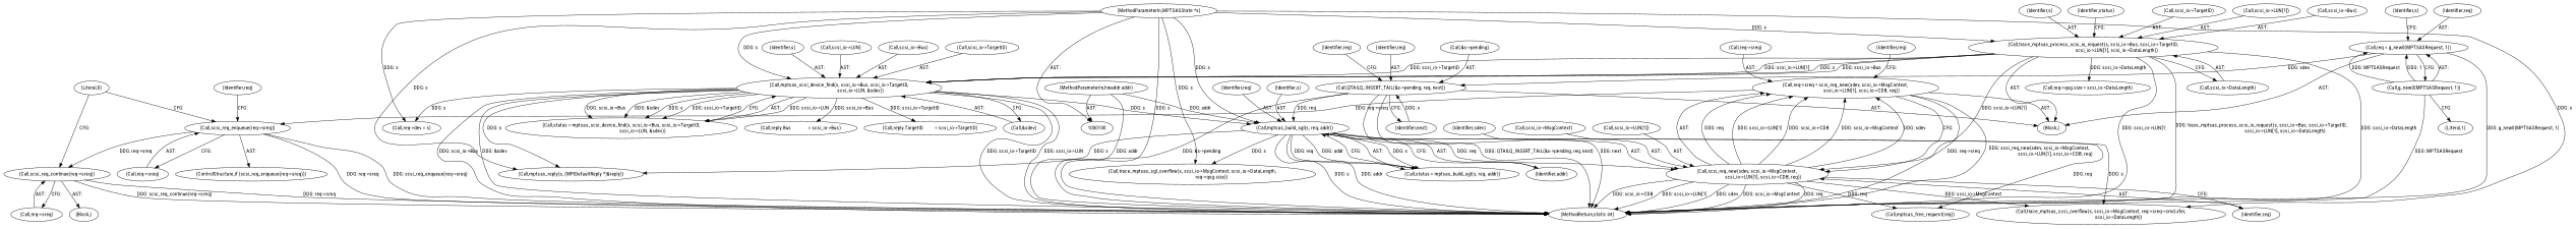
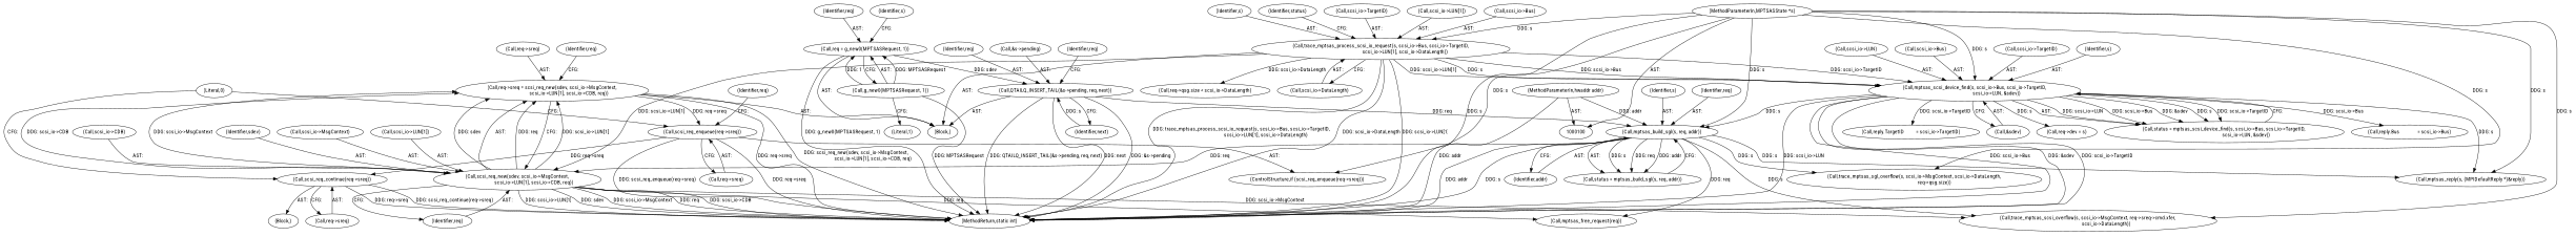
  digraph {
    fontname="Roboto Condensed"
    node [fontname="Roboto Condensed"]
    edge [fontname="Roboto Condensed"]
    n1 [label="(Call,req->sreq = scsi_req_new(sdev, scsi_io->MsgContext,\n                            scsi_io->LUN[1], scsi_io->CDB, req))"]
    n2 [label="(Call,scsi_req_new(sdev, scsi_io->MsgContext,\n                            scsi_io->LUN[1], scsi_io->CDB, req))"]
    n3 [label="(Call,scsi_req_enqueue(req->sreq))"]
    n4 [label="(MethodReturn,static int)"]
    n5 [label="(Block,)"]
    n6 [label="(Call,mptsas_free_request(req))"]
    n7 [label="(Call,trace_mptsas_scsi_overflow(s, scsi_io->MsgContext, req->sreq->cmd.xfer,\n                               scsi_io->DataLength))"]
    n8 [label="(Identifier,req)"]
    n9 [label="(Call,scsi_req_continue(req->sreq))"]
    n10 [label="(ControlStructure,if (scsi_req_enqueue(req->sreq)))"]
    n11 [label="(Call,req->sreq)"]
    n12 [label="(Call,trace_mptsas_process_scsi_io_request(s, scsi_io->Bus, scsi_io->TargetID,\n                                         scsi_io->LUN[1], scsi_io->DataLength))"]
    n13 [label="(Call,mptsas_scsi_device_find(s, scsi_io->Bus, scsi_io->TargetID,\n                                     scsi_io->LUN, &sdev))"]
    n14 [label="(Call,req->qsg.size < scsi_io->DataLength)"]
    n15 [label="(Call,scsi_io->DataLength)"]
    n16 [label="(Call,mptsas_build_sgl(s, req, addr))"]
    n17 [label="(Call,mptsas_reply(s, (MPIDefaultReply *)&reply))"]
    n18 [label="(Call,req->dev = s)"]
    n19 [label="(Call,status = mptsas_scsi_device_find(s, scsi_io->Bus, scsi_io->TargetID,\n                                     scsi_io->LUN, &sdev))"]
    n20 [label="(Call,reply.Bus               = scsi_io->Bus)"]
    n21 [label="(Call,reply.TargetID          = scsi_io->TargetID)"]
    n22 [label="(Call,&sdev)"]
    n23 [label="(MethodParameterIn,MPTSASState *s)"]
    n24 [label="(Call,trace_mptsas_sgl_overflow(s, scsi_io->MsgContext, scsi_io->DataLength,\n                                  req->qsg.size))"]
    1000100
    n26 [label="(Identifier,addr)"]
    n27 [label="(Call,status = mptsas_build_sgl(s, req, addr))"]
    n28 [label="(Call,QTAILQ_INSERT_TAIL(&s->pending, req, next))"]
    n29 [label="(Identifier,next)"]
    n30 [label="(Call,req = g_new0(MPTSASRequest, 1))"]
    n31 [label="(Call,g_new0(MPTSASRequest, 1))"]
    n32 [label="(Literal,1)"]
    n33 [label="(MethodParameterIn,hwaddr addr)"]
    n34 [label="(Call,req->sreq)"]
    n35 [label="(Block,)"]
    n36 [label="(Call,scsi_io->TargetID)"]
    n37 [label="(Identifier,s)"]
+   n38 [label="(Call,scsi_io->CDB)"]
    n39 [label="(Literal,0)"]
    n40 [label="(Identifier,sdev)"]
    n41 [label="(Call,scsi_io->LUN[1])"]
    n42 [label="(Call,scsi_io->MsgContext)"]
    n43 [label="(Call,scsi_io->Bus)"]
    n44 [label="(Identifier,req)"]
    n45 [label="(Identifier,req)"]
    n46 [label="(Call,req->sreq)"]
    n47 [label="(Call,scsi_io->LUN)"]
    n48 [label="(Identifier,req)"]
    n49 [label="(Call,scsi_io->Bus)"]
    n50 [label="(Call,&s->pending)"]
    n51 [label="(Identifier,req)"]
    n52 [label="(Identifier,s)"]
    n53 [label="(Call,scsi_io->LUN[1])"]
    n54 [label="(Identifier,status)"]
    n55 [label="(Identifier,s)"]
    n56 [label="(Call,scsi_io->TargetID)"]
    n57 [label="(Identifier,req)"]
    n58 [label="(Identifier,req)"]
    n59 [label="(Identifier,s)"]
    n1 -> n2 [label="CFG: "]
    n1 -> n3 [label="DDG: req->sreq"]
    n1 -> n4 [label="DDG: req->sreq"]
    n1 -> n4 [label="DDG: scsi_req_new(sdev, scsi_io->MsgContext,\n                            scsi_io->LUN[1], scsi_io->CDB, req)"]
    n1 -> n5 [label="AST: "]
    n2 -> n1 [label="AST: "]
    n2 -> n1 [label="DDG: req"]
    n2 -> n1 [label="DDG: scsi_io->LUN[1]"]
    n2 -> n1 [label="DDG: scsi_io->CDB"]
    n2 -> n1 [label="DDG: scsi_io->MsgContext"]
    n2 -> n1 [label="DDG: sdev"]
    n2 -> n4 [label="DDG: scsi_io->CDB"]
    n2 -> n4 [label="DDG: scsi_io->LUN[1]"]
    n2 -> n4 [label="DDG: sdev"]
    n2 -> n4 [label="DDG: scsi_io->MsgContext"]
    n2 -> n4 [label="DDG: req"]
    n2 -> n6 [label="DDG: req"]
    n2 -> n7 [label="DDG: scsi_io->MsgContext"]
    n2 -> n8 [label="CFG: "]
    n3 -> n4 [label="DDG: req->sreq"]
    n3 -> n4 [label="DDG: scsi_req_enqueue(req->sreq)"]
    n3 -> n9 [label="DDG: req->sreq"]
    n3 -> n10 [label="AST: "]
    n3 -> n11 [label="CFG: "]
    n8 -> n2 [label="AST: "]
    n9 -> n4 [label="DDG: req->sreq"]
    n9 -> n4 [label="DDG: scsi_req_continue(req->sreq)"]
    n9 -> n34 [label="CFG: "]
    n9 -> n35 [label="AST: "]
    n11 -> n3 [label="AST: "]
    n12 -> n2 [label="DDG: scsi_io->LUN[1]"]
    n12 -> n4 [label="DDG: scsi_io->LUN[1]"]
    n12 -> n4 [label="DDG: trace_mptsas_process_scsi_io_request(s, scsi_io->Bus, scsi_io->TargetID,\n                                         scsi_io->LUN[1], scsi_io->DataLength)"]
    n12 -> n4 [label="DDG: scsi_io->DataLength"]
    n12 -> n5 [label="AST: "]
    n12 -> n13 [label="DDG: s"]
    n12 -> n13 [label="DDG: scsi_io->Bus"]
    n12 -> n13 [label="DDG: scsi_io->TargetID"]
    n12 -> n13 [label="DDG: scsi_io->LUN[1]"]
    n12 -> n14 [label="DDG: scsi_io->DataLength"]
    n12 -> n15 [label="CFG: "]
    n13 -> n4 [label="DDG: &sdev"]
    n13 -> n4 [label="DDG: scsi_io->TargetID"]
    n13 -> n4 [label="DDG: scsi_io->LUN"]
    n13 -> n4 [label="DDG: scsi_io->Bus"]
    n13 -> n16 [label="DDG: s"]
    n13 -> n17 [label="DDG: s"]
    n13 -> n18 [label="DDG: s"]
    n13 -> n19 [label="AST: "]
    n13 -> n19 [label="DDG: scsi_io->LUN"]
    n13 -> n19 [label="DDG: scsi_io->Bus"]
    n13 -> n19 [label="DDG: &sdev"]
    n13 -> n19 [label="DDG: s"]
    n13 -> n19 [label="DDG: scsi_io->TargetID"]
    n13 -> n20 [label="DDG: scsi_io->Bus"]
    n13 -> n21 [label="DDG: scsi_io->TargetID"]
    n13 -> n22 [label="CFG: "]
    n15 -> n12 [label="AST: "]
    n16 -> n2 [label="DDG: req"]
    n16 -> n4 [label="DDG: s"]
    n16 -> n4 [label="DDG: addr"]
    n16 -> n6 [label="DDG: req"]
    n16 -> n7 [label="DDG: s"]
    n16 -> n17 [label="DDG: s"]
    n16 -> n24 [label="DDG: s"]
    n16 -> n26 [label="CFG: "]
    n16 -> n27 [label="AST: "]
    n16 -> n27 [label="DDG: s"]
    n16 -> n27 [label="DDG: req"]
    n16 -> n27 [label="DDG: addr"]
    n19 -> n13 [label="CFG: "]
    n22 -> n13 [label="AST: "]
    n23 -> n4 [label="DDG: s"]
    n23 -> n7 [label="DDG: s"]
    n23 -> n12 [label="DDG: s"]
    n23 -> n13 [label="DDG: s"]
    n23 -> n16 [label="DDG: s"]
    n23 -> n17 [label="DDG: s"]
-   n23 -> n18 [label="DDG: s"]
+   n23 -> n10 [label="DDG: s"]
    n23 -> n24 [label="DDG: s"]
    n23 -> 1000100 [label="AST: "]
    n26 -> n16 [label="AST: "]
    n27 -> n16 [label="CFG: "]
    n28 -> n4 [label="DDG: QTAILQ_INSERT_TAIL(&s->pending, req, next)"]
    n28 -> n4 [label="DDG: next"]
    n28 -> n4 [label="DDG: &s->pending"]
    n28 -> n5 [label="AST: "]
    n28 -> n16 [label="DDG: req"]
    n28 -> n29 [label="CFG: "]
    n29 -> n28 [label="DDG: s"]
    n30 -> n4 [label="DDG: g_new0(MPTSASRequest, 1)"]
    n30 -> n5 [label="AST: "]
    n30 -> n28 [label="DDG: sdev"]
    n30 -> n31 [label="CFG: "]
    n31 -> n4 [label="DDG: MPTSASRequest"]
    n31 -> n30 [label="AST: "]
    n31 -> n30 [label="DDG: MPTSASRequest"]
    n31 -> n30 [label="DDG: 1"]
    n31 -> n32 [label="CFG: "]
    n33 -> n4 [label="DDG: addr"]
    n33 -> n16 [label="DDG: addr"]
    n33 -> 1000100 [label="AST: "]
    n34 -> n9 [label="AST: "]
    n36 -> n12 [label="AST: "]
    n37 -> n13 [label="AST: "]
+   n38 -> n2 [label="AST: "]
    n39 -> n3 [label="CFG: "]
    n39 -> n9 [label="CFG: "]
    n40 -> n2 [label="AST: "]
    n41 -> n12 [label="AST: "]
    n42 -> n2 [label="AST: "]
    n43 -> n12 [label="AST: "]
    n44 -> n1 [label="CFG: "]
    n45 -> n16 [label="AST: "]
    n46 -> n1 [label="AST: "]
    n47 -> n13 [label="AST: "]
    n48 -> n28 [label="AST: "]
    n49 -> n13 [label="AST: "]
    n50 -> n28 [label="AST: "]
    n51 -> n30 [label="AST: "]
    n52 -> n12 [label="AST: "]
    n53 -> n2 [label="AST: "]
    n54 -> n12 [label="CFG: "]
    n55 -> n16 [label="AST: "]
    n56 -> n13 [label="AST: "]
    n57 -> n3 [label="CFG: "]
    n58 -> n28 [label="CFG: "]
    n59 -> n30 [label="CFG: "]
  }
